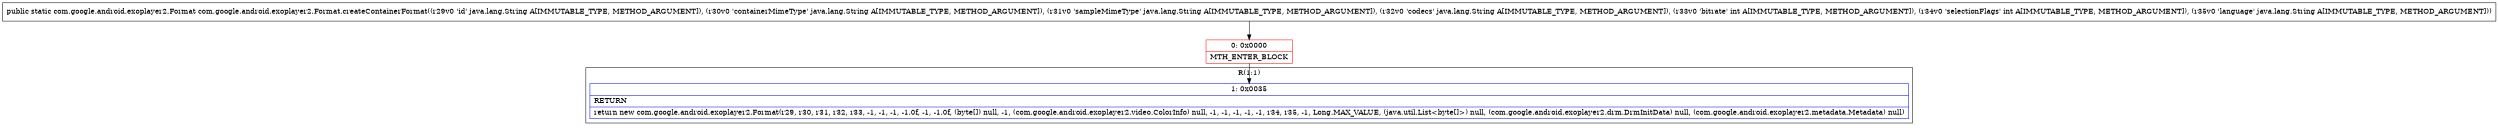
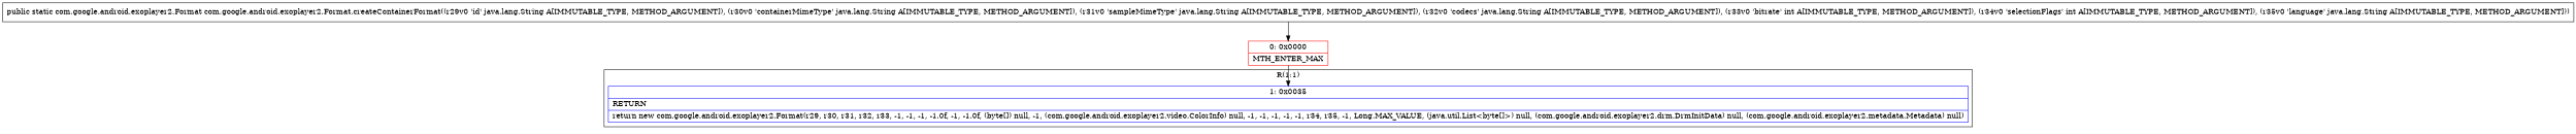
  digraph {
    node [shape=record]
    n1 [color=blue label="{1\:\ 0x0035|RETURN\l|return new com.google.android.exoplayer2.Format(r29, r30, r31, r32, r33, \-1, \-1, \-1, \-1.0f, \-1, \-1.0f, (byte[]) null, \-1, (com.google.android.exoplayer2.video.ColorInfo) null, \-1, \-1, \-1, \-1, \-1, r34, r35, \-1, Long.MAX_VALUE, (java.util.List\<byte[]\>) null, (com.google.android.exoplayer2.drm.DrmInitData) null, (com.google.android.exoplayer2.metadata.Metadata) null)\l}"]
-   n2 [color=red label="{0\:\ 0x0000|MTH_ENTER_BLOCK\l}"]
+   n2 [color=red label="{0\:\ 0x0000|MTH_ENTER_MAX\l}"]
    n3 [label="{public static com.google.android.exoplayer2.Format com.google.android.exoplayer2.Format.createContainerFormat((r29v0 'id' java.lang.String A[IMMUTABLE_TYPE, METHOD_ARGUMENT]), (r30v0 'containerMimeType' java.lang.String A[IMMUTABLE_TYPE, METHOD_ARGUMENT]), (r31v0 'sampleMimeType' java.lang.String A[IMMUTABLE_TYPE, METHOD_ARGUMENT]), (r32v0 'codecs' java.lang.String A[IMMUTABLE_TYPE, METHOD_ARGUMENT]), (r33v0 'bitrate' int A[IMMUTABLE_TYPE, METHOD_ARGUMENT]), (r34v0 'selectionFlags' int A[IMMUTABLE_TYPE, METHOD_ARGUMENT]), (r35v0 'language' java.lang.String A[IMMUTABLE_TYPE, METHOD_ARGUMENT])) }"]
    subgraph cluster_1 {
      label="R(1:1)"
      n1
    }
    n2 -> n1
    n3 -> n2
  }
